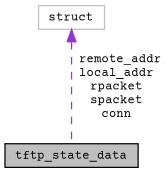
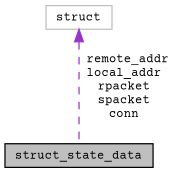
  digraph {
    fontname="Courier Prime"
    node [fontname="Courier Prime" fontsize=10 shape=record style=filled]
-   n1 [color=black fillcolor=grey75 fontcolor=black height=0.2 label=tftp_state_data width=0.4]
+   n1 [color=black fillcolor=grey75 fontcolor=black height=0.2 label=struct_state_data width=0.4]
    n2 [color=grey75 fillcolor=white height=0.2 label=struct width=0.4]
    n2 -> n1 [color=darkorchid3 dir=back fontname="Courier Prime" fontsize=10 label=" remote_addr\nlocal_addr\nrpacket\nspacket\nconn" labelfontname=Helvetica labelfontsize=10 style=dashed]
  }
